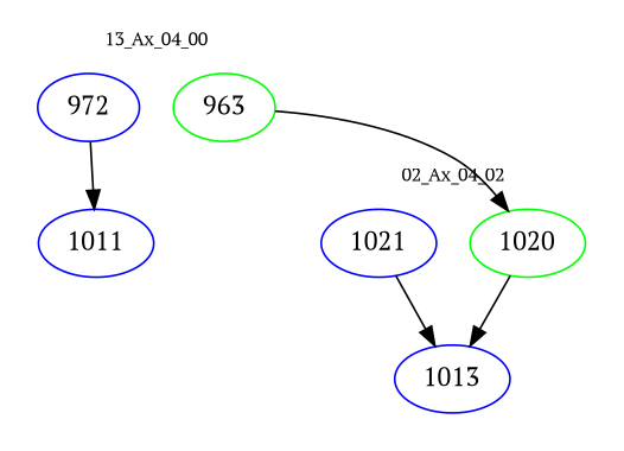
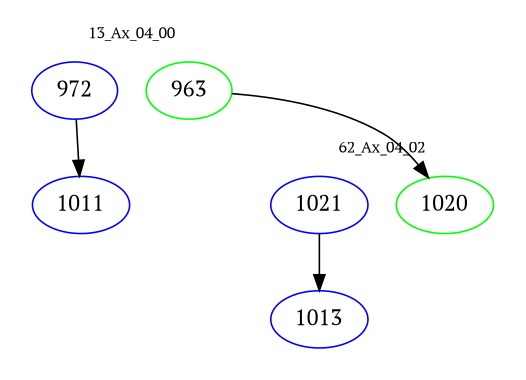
  digraph {
    fontname="PT Serif"
    node [color=blue fontname="PT Serif"]
    edge [color=black fontname="PT Serif"]
    n1 [color=green label=1020]
    n2 [label=1013]
    n3 [label=1021]
    n4 [color=green label=963]
    n5 [label=972]
    n6 [label=1011]
    subgraph cluster_1 {
      color=white
      fontsize=10
-     label="02_Ax_04_02"
+     label="62_Ax_04_02"
      n1
      n2
      n3
    }
    subgraph cluster_2 {
      color=white
      fontsize=10
      label="13_Ax_04_00"
      n4
      n5
      n6
    }
-   n1 -> n2
    n3 -> n2
    n4 -> n1
    n5 -> n6
  }
